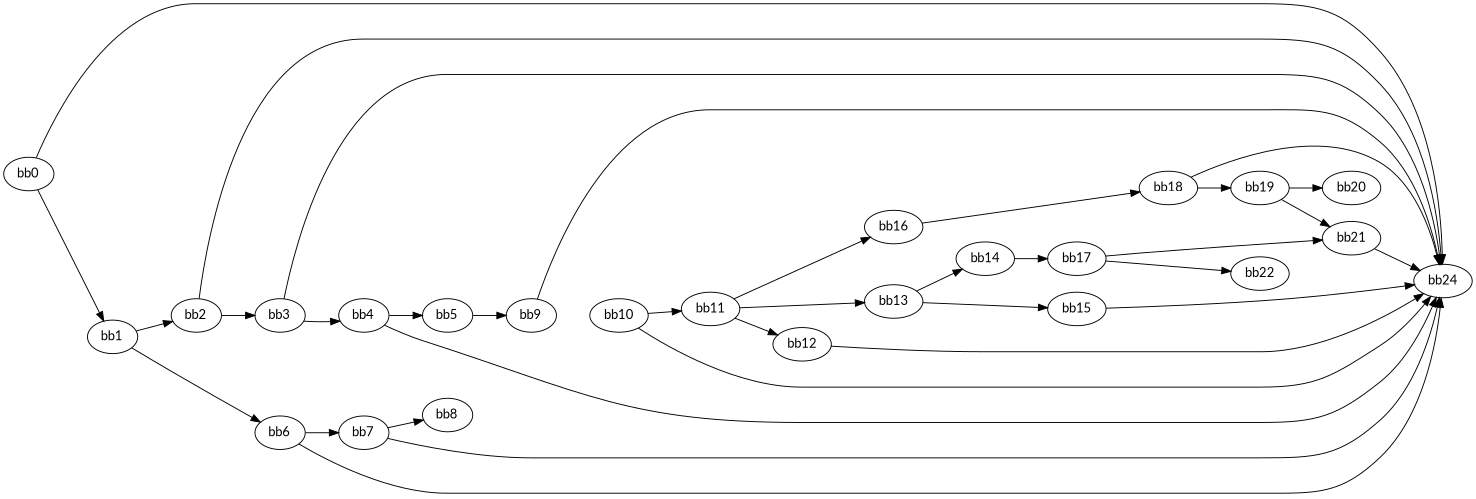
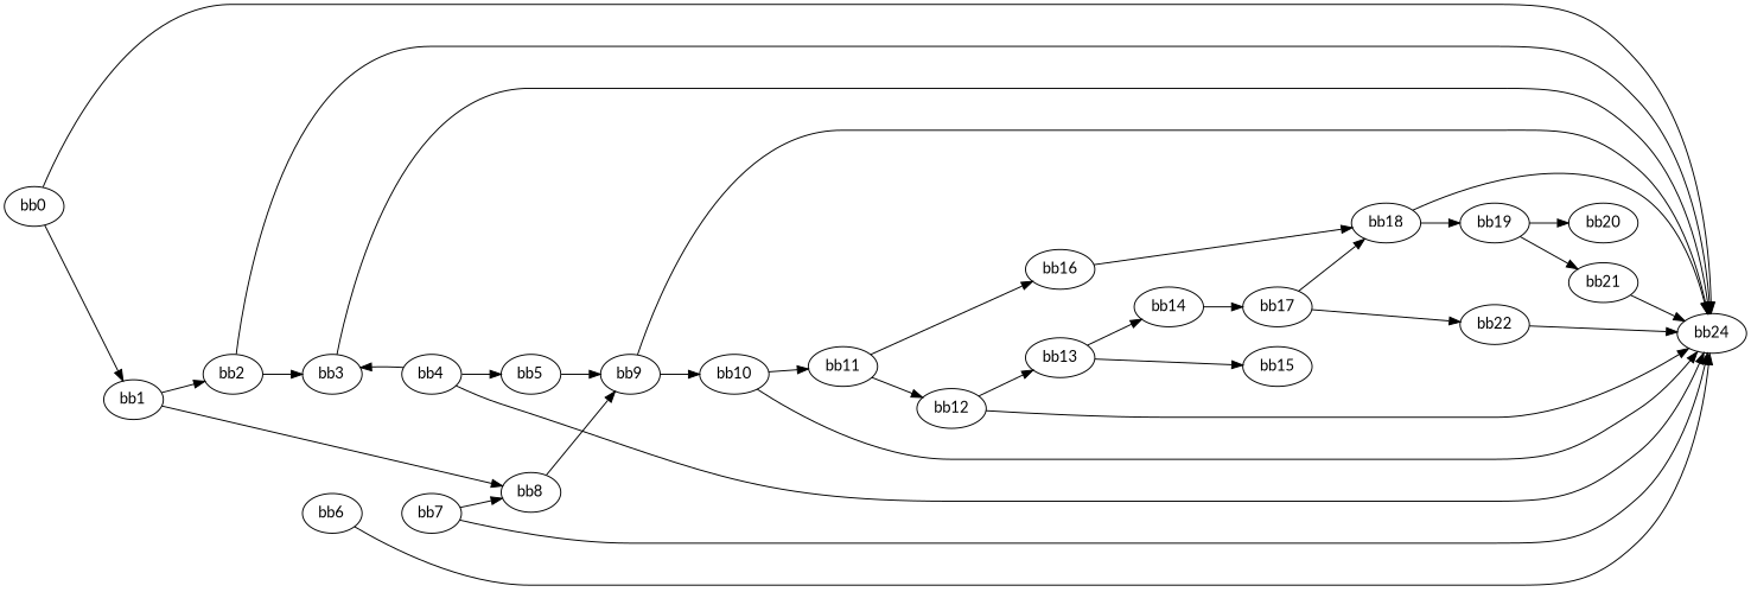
  digraph {
    fontname=Lato
    rankdir=LR
    node [fontname=Lato]
    edge [fontname=Lato]
    n1 [label="bb0\l"]
    n2 [label="bb1\l"]
    n3 [label="bb24\l"]
    n4 [label="bb2\l"]
    n5 [label="bb6\l"]
    n6 [label="bb3\l"]
    n7 [label="bb7\l"]
    n8 [label="bb4\l"]
    n9 [label="bb5\l"]
    n10 [label="bb9\l"]
    n11 [label="bb10\l"]
    n12 [label="bb8\l"]
    n13 [label="bb11\l"]
    n14 [label="bb12\l"]
    n15 [label="bb16\l"]
    n16 [label="bb13\l"]
    n17 [label="bb18\l"]
    n18 [label="bb14\l"]
    n19 [label="bb15\l"]
    n20 [label="bb17\l"]
    n21 [label="bb22\l"]
    n22 [label="bb19\l"]
    n23 [label="bb20\l"]
    n24 [label="bb21\l"]
    n1 -> n2
    n1 -> n3
    n2 -> n4
-   n2 -> n5
+   n2 -> n12
    n4 -> n3
    n4 -> n6
    n5 -> n3
-   n5 -> n7
    n6 -> n3
-   n6 -> n8
+   n8 -> n6
    n7 -> n3
    n7 -> n12
    n8 -> n3
    n8 -> n9
    n9 -> n10
    n10 -> n3
+   n10 -> n11
    n11 -> n3
    n11 -> n13
+   n12 -> n10
    n13 -> n14
    n13 -> n15
    n14 -> n3
-   n13 -> n16
+   n14 -> n16
    n15 -> n17
    n16 -> n18
    n16 -> n19
    n17 -> n3
    n17 -> n22
    n18 -> n20
-   n19 -> n3
-   n20 -> n24
+   n21 -> n3
+   n20 -> n17
    n20 -> n21
    n22 -> n23
    n22 -> n24
    n24 -> n3
  }
